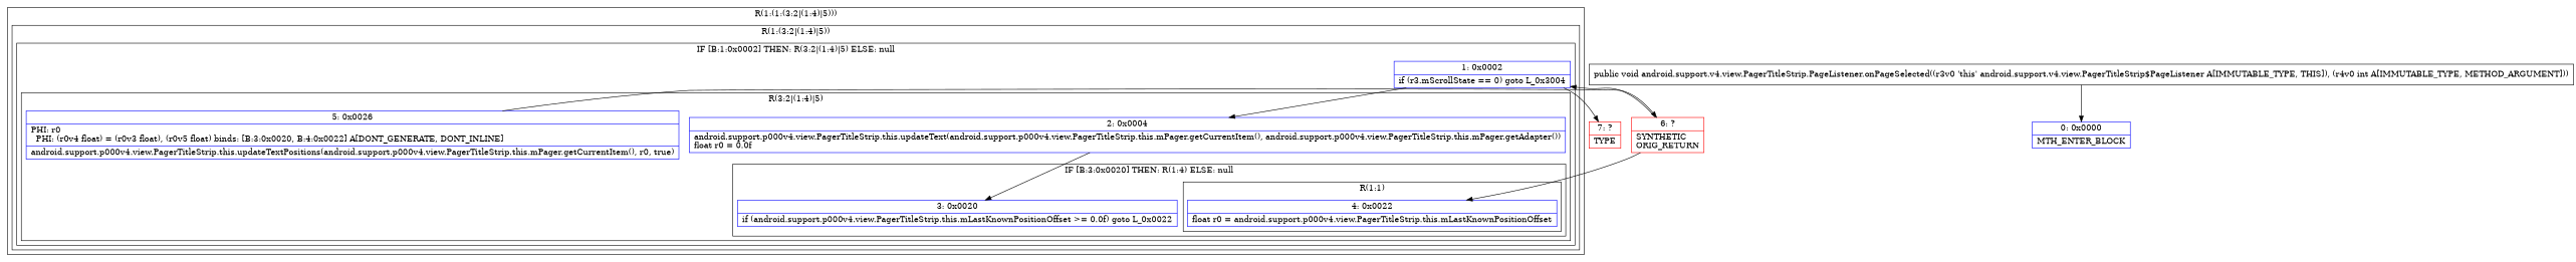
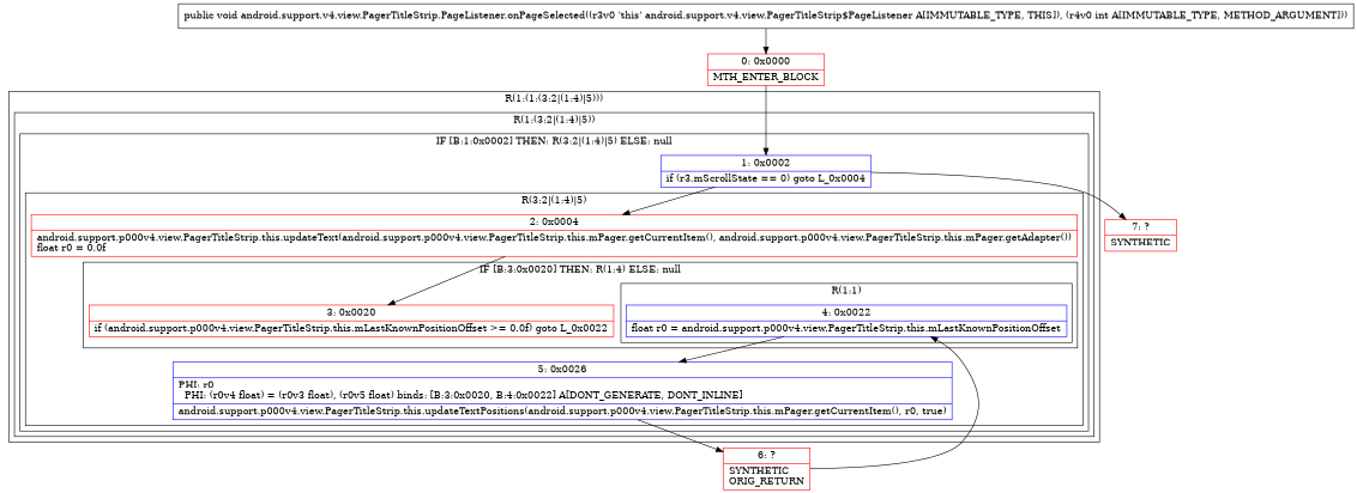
  digraph {
    node [color=blue shape=record]
    n1 [label="{4\:\ 0x0022|float r0 = android.support.p000v4.view.PagerTitleStrip.this.mLastKnownPositionOffset\l}"]
-   n2 [label="{3\:\ 0x0020|if (android.support.p000v4.view.PagerTitleStrip.this.mLastKnownPositionOffset \>= 0.0f) goto L_0x0022\l}"]
-   n3 [label="{2\:\ 0x0004|android.support.p000v4.view.PagerTitleStrip.this.updateText(android.support.p000v4.view.PagerTitleStrip.this.mPager.getCurrentItem(), android.support.p000v4.view.PagerTitleStrip.this.mPager.getAdapter())\lfloat r0 = 0.0f\l}"]
+   n2 [color=red label="{3\:\ 0x0020|if (android.support.p000v4.view.PagerTitleStrip.this.mLastKnownPositionOffset \>= 0.0f) goto L_0x0022\l}"]
+   n3 [color=red label="{2\:\ 0x0004|android.support.p000v4.view.PagerTitleStrip.this.updateText(android.support.p000v4.view.PagerTitleStrip.this.mPager.getCurrentItem(), android.support.p000v4.view.PagerTitleStrip.this.mPager.getAdapter())\lfloat r0 = 0.0f\l}"]
    n4 [label="{5\:\ 0x0026|PHI: r0 \l  PHI: (r0v4 float) = (r0v3 float), (r0v5 float) binds: [B:3:0x0020, B:4:0x0022] A[DONT_GENERATE, DONT_INLINE]\l|android.support.p000v4.view.PagerTitleStrip.this.updateTextPositions(android.support.p000v4.view.PagerTitleStrip.this.mPager.getCurrentItem(), r0, true)\l}"]
-   n5 [label="{1\:\ 0x0002|if (r3.mScrollState == 0) goto L_0x3004\l}"]
+   n5 [label="{1\:\ 0x0002|if (r3.mScrollState == 0) goto L_0x0004\l}"]
    n6 [color=red label="{6\:\ ?|SYNTHETIC\lORIG_RETURN\l}"]
-   n7 [color=red label="{7\:\ ?|TYPE\l}"]
-   n8 [label="{0\:\ 0x0000|MTH_ENTER_BLOCK\l}"]
+   n7 [color=red label="{7\:\ ?|SYNTHETIC\l}"]
+   n8 [color=red label="{0\:\ 0x0000|MTH_ENTER_BLOCK\l}"]
    n9 [label="{public void android.support.v4.view.PagerTitleStrip.PageListener.onPageSelected((r3v0 'this' android.support.v4.view.PagerTitleStrip$PageListener A[IMMUTABLE_TYPE, THIS]), (r4v0 int A[IMMUTABLE_TYPE, METHOD_ARGUMENT])) }" color=""]
    subgraph cluster_1 {
      label="R(1:(1:(3:2|(1:4)|5)))"
      subgraph cluster_2 {
        label="R(1:(3:2|(1:4)|5))"
        subgraph cluster_3 {
          label="IF [B:1:0x0002] THEN: R(3:2|(1:4)|5) ELSE: null"
          n5
          subgraph cluster_4 {
            label="R(3:2|(1:4)|5)"
            n3
            n4
            subgraph cluster_5 {
              label="IF [B:3:0x0020] THEN: R(1:4) ELSE: null"
              n2
              subgraph cluster_6 {
                label="R(1:1)"
                n1
              }
            }
          }
        }
      }
    }
+   n1 -> n4
    n3 -> n2
    n4 -> n6
    n5 -> n3
    n5 -> n7 [style=solid]
    n6 -> n1
-   n6 -> n5
+   n8 -> n5
    n9 -> n8
  }
